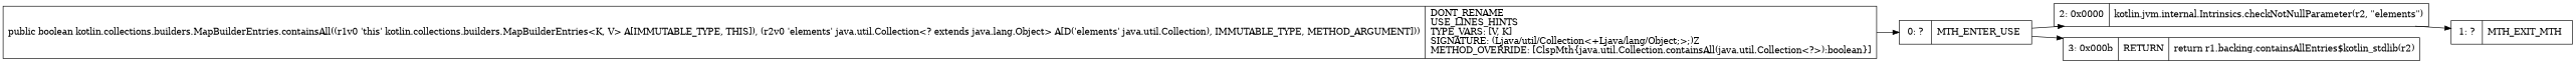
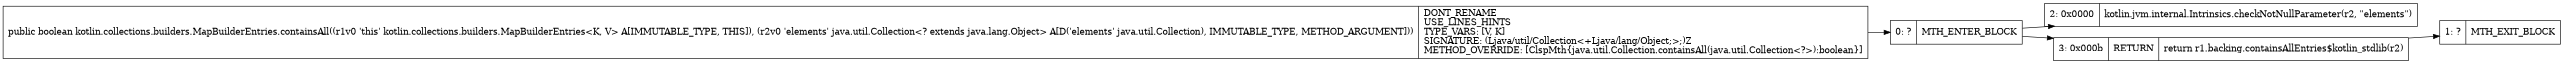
  digraph {
    rankdir=LR
    node [shape=record]
-   n1 [label="{0\:\ ?|MTH_ENTER_USE\l}"]
+   n1 [label="{0\:\ ?|MTH_ENTER_BLOCK\l}"]
    n2 [label="{2\:\ 0x0000|kotlin.jvm.internal.Intrinsics.checkNotNullParameter(r2, \"elements\")\l}"]
    n3 [label="{3\:\ 0x000b|RETURN\l|return r1.backing.containsAllEntries$kotlin_stdlib(r2)\l}"]
-   n4 [label="{1\:\ ?|MTH_EXIT_MTH\l}"]
+   n4 [label="{1\:\ ?|MTH_EXIT_BLOCK\l}"]
    n5 [label="{public boolean kotlin.collections.builders.MapBuilderEntries.containsAll((r1v0 'this' kotlin.collections.builders.MapBuilderEntries\<K, V\> A[IMMUTABLE_TYPE, THIS]), (r2v0 'elements' java.util.Collection\<? extends java.lang.Object\> A[D('elements' java.util.Collection), IMMUTABLE_TYPE, METHOD_ARGUMENT]))  | DONT_RENAME\lUSE_LINES_HINTS\lTYPE_VARS: [V, K]\lSIGNATURE: (Ljava\/util\/Collection\<+Ljava\/lang\/Object;\>;)Z\lMETHOD_OVERRIDE: [ClspMth\{java.util.Collection.containsAll(java.util.Collection\<?\>):boolean\}]\l}"]
    n1 -> n2
    n1 -> n3
-   n2 -> n4
+   n3 -> n4
    n5 -> n1
  }
